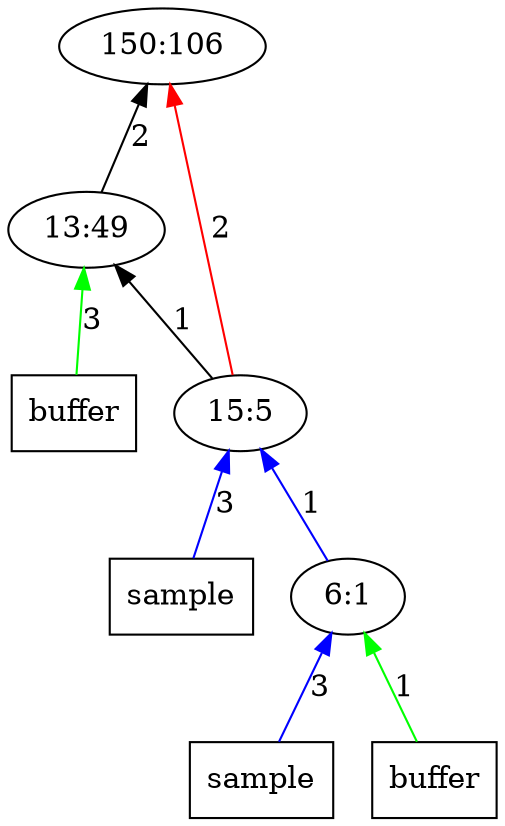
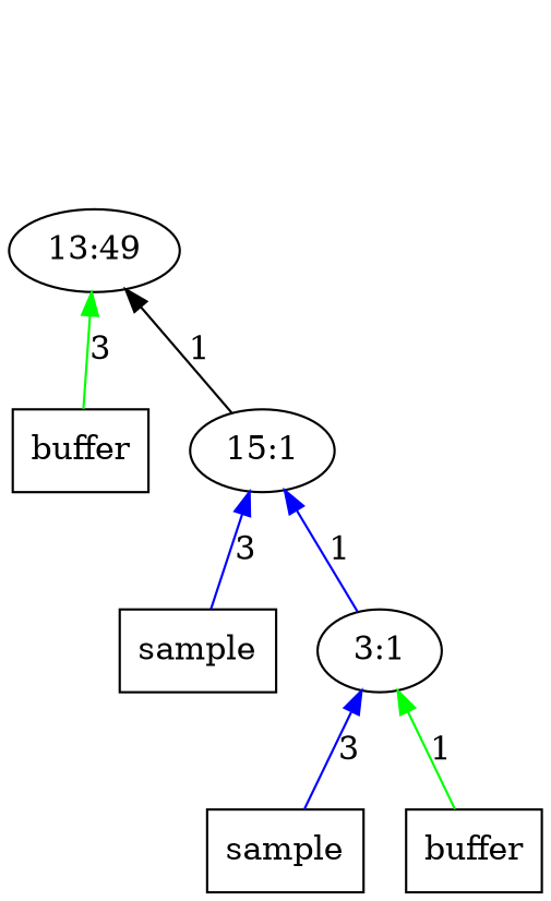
  digraph {
    rankdir=BT
    edge [color=blue]
-   n1 [label="150:106"]
    n2 [label=buffer shape=box]
    n3 [label="13:49"]
-   n4 [label="15:5"]
+   n4 [label="15:1"]
    n5 [label=sample shape=box]
-   n6 [label="6:1"]
+   n6 [label="3:1"]
    n7 [label=sample shape=box]
    n8 [label=buffer shape=box]
    n2 -> n3 [color=green label=3]
-   n3 -> n1 [color=black label=2]
-   n4 -> n1 [color=red label=2]
    n4 -> n3 [color=black label=1]
    n5 -> n4 [label=3]
    n6 -> n4 [label=1]
    n7 -> n6 [label=3]
    n8 -> n6 [color=green label=1]
  }
